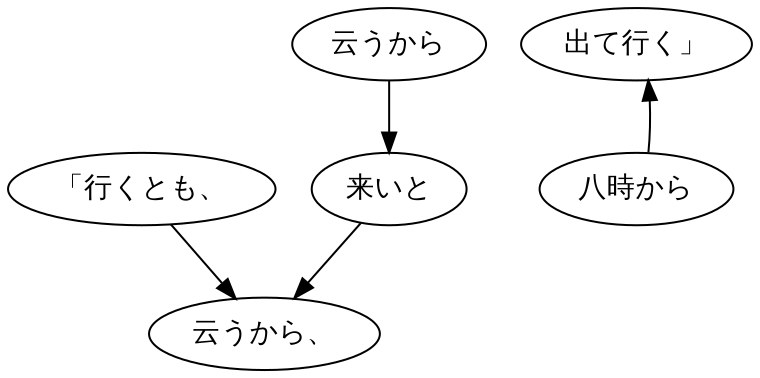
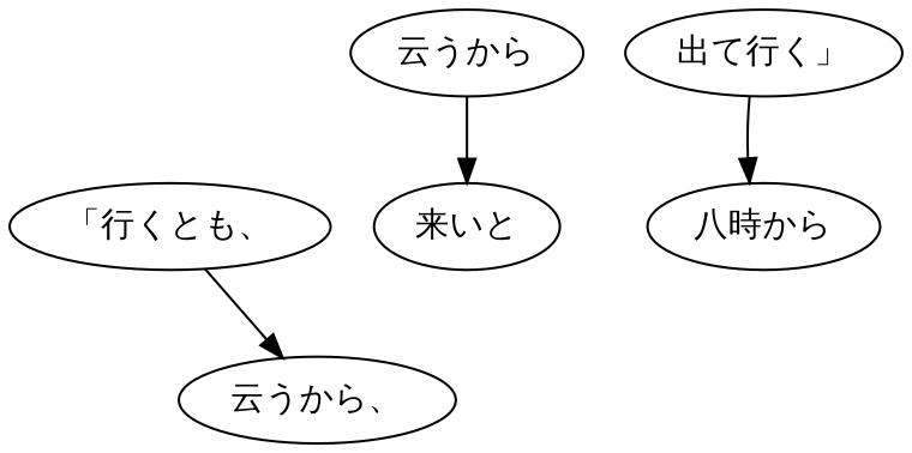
  digraph {
    n1 [label="「行くとも、"]
    n2 [label="云うから、"]
    n3 [label="云うから"]
    n4 [label="来いと"]
    n5 [label="出て行く」"]
    n6 [label="八時から"]
    n1 -> n2
    n3 -> n4
-   n4 -> n2
-   n6 -> n5
+   n5 -> n6
  }
